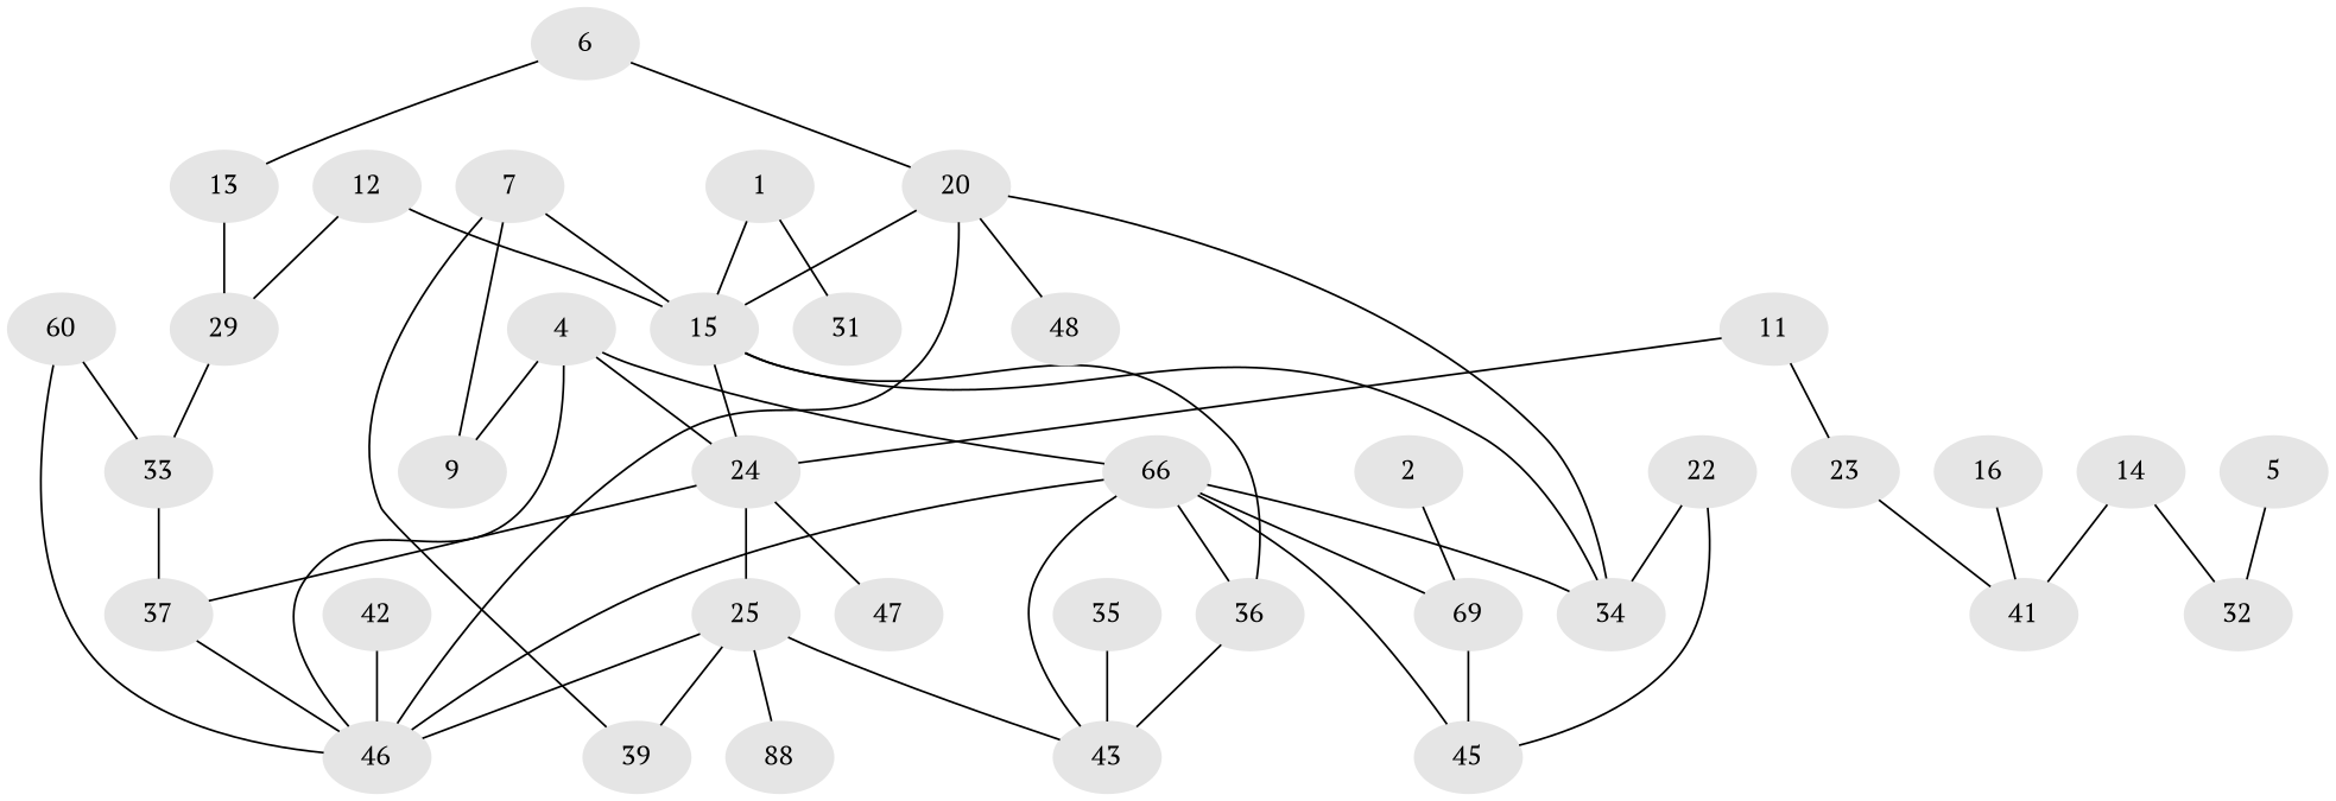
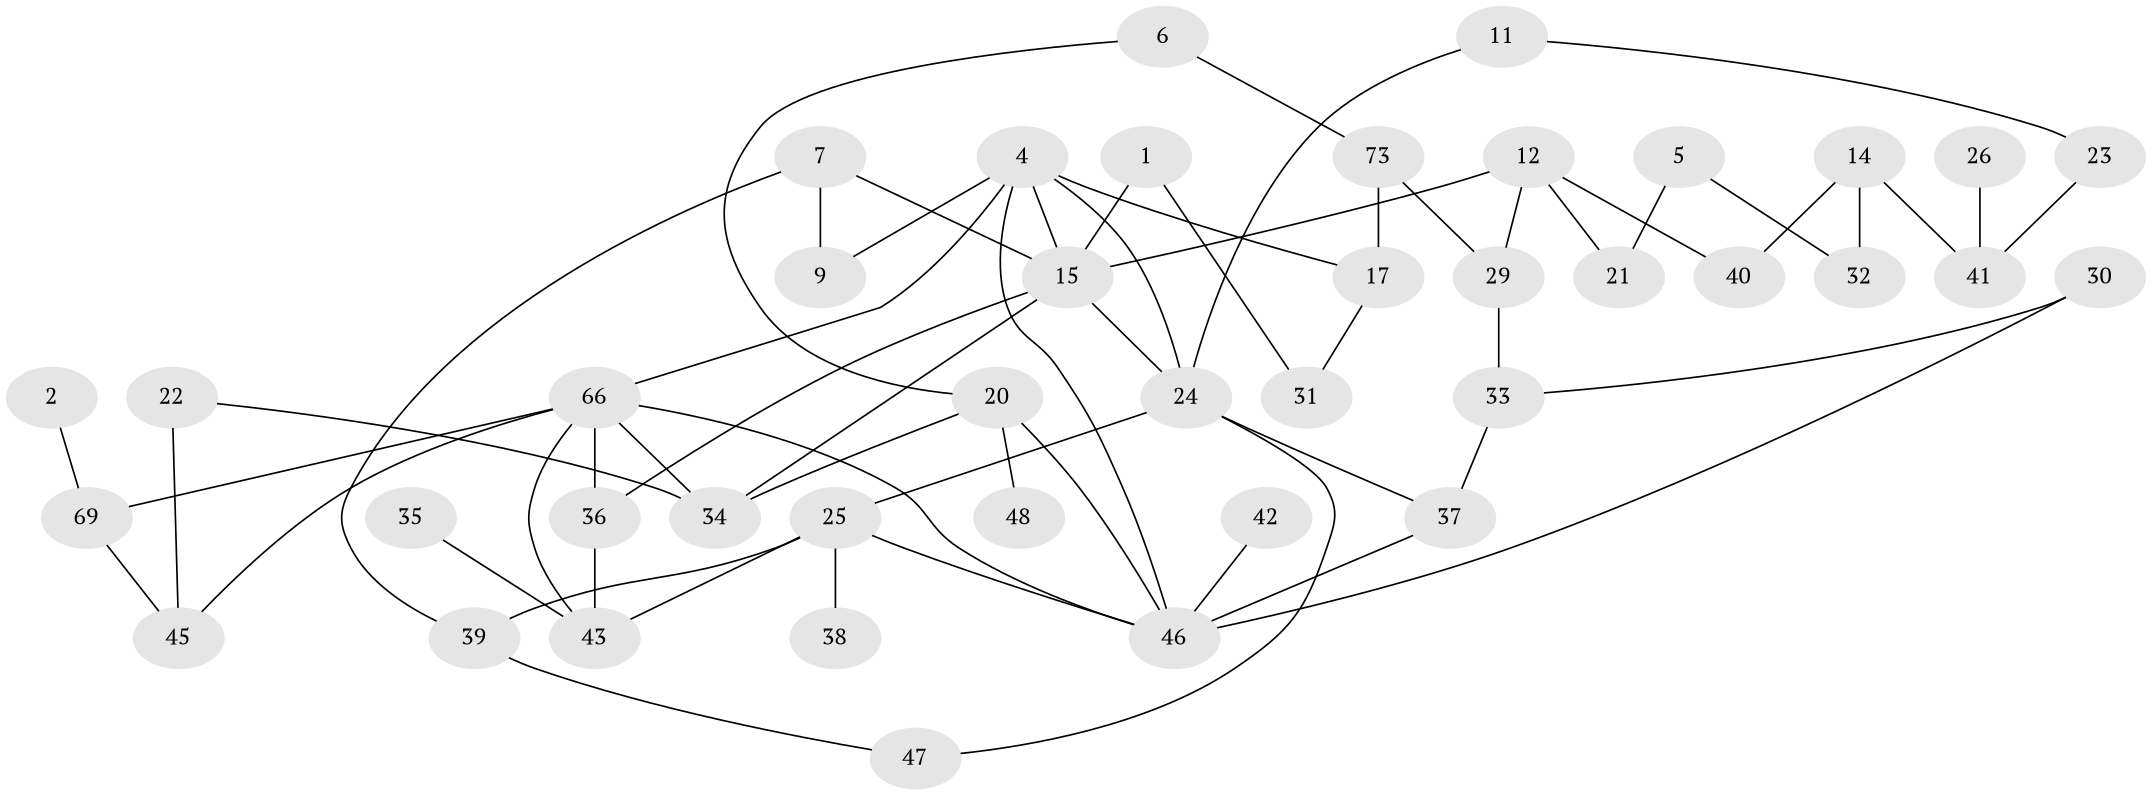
  graph {
    fontname="PT Serif"
    node [color=gray90 fontname="PT Serif" style=filled]
    edge [fontname="PT Serif" weight=1.0]
    1
    15
    31
    24
    34
    36
    n7 [label=69]
    2
    45
    4
    9
    n12 [label=66]
+   17
    46
    43
    47
    25
    37
    29
    33
    42
    5
+   21
    32
    6
-   13
+   13 [label=73]
    20
    11
    23
    48
    7
    39
    12
-   38 [label=88]
+   40
+   38
    41
    14
    22
-   26 [label=16]
-   30 [label=60]
+   26
+   30
    35
    1 -- 15
    1 -- 31
    15 -- 24
    15 -- 34
    15 -- 36
    24 -- 47
    24 -- 25
    24 -- 37
    36 -- 43 [weight=2.0]
    n7 -- 45
    2 -- n7
-   20 -- 15
+   4 -- 15
    4 -- 24
    4 -- 9
    4 -- n12
+   4 -- 17
    4 -- 46
    n12 -- 34
    n12 -- 36 [weight=2.0]
    n12 -- n7
    n12 -- 45
    n12 -- 46
    n12 -- 43
+   17 -- 31
    25 -- 46
    25 -- 43
    25 -- 39
    25 -- 38
    37 -- 46
    29 -- 33
    33 -- 37
    42 -- 46
+   5 -- 21
    5 -- 32
    6 -- 13
    6 -- 20
+   13 -- 17
    13 -- 29
    20 -- 34
    20 -- 46
    20 -- 48
    11 -- 24
    11 -- 23
    23 -- 41
    7 -- 15
    7 -- 9
    7 -- 39
+   39 -- 47
    12 -- 15
    12 -- 29
+   12 -- 21
+   12 -- 40
    14 -- 32
+   14 -- 40
    14 -- 41 [weight=2.0]
    22 -- 34
    22 -- 45
    26 -- 41
    30 -- 46
    30 -- 33
    35 -- 43
  }
